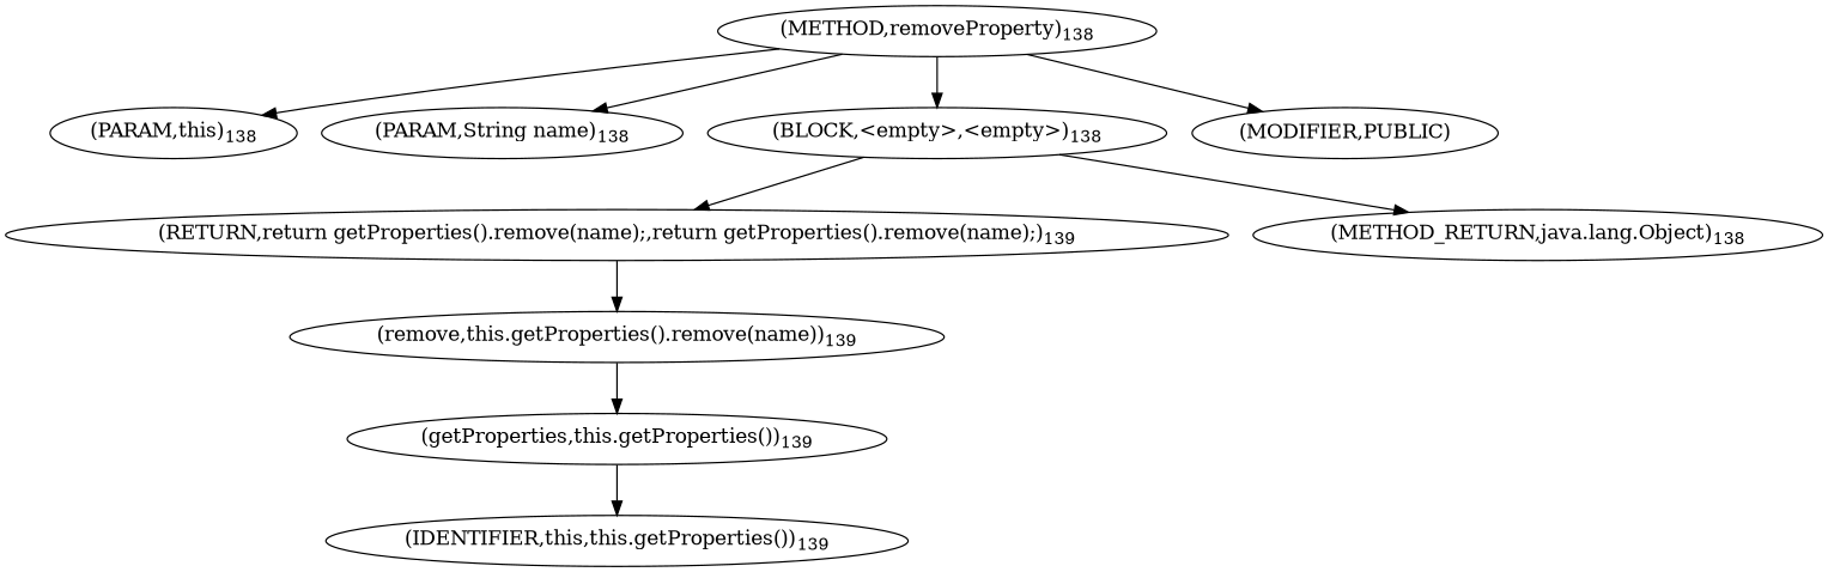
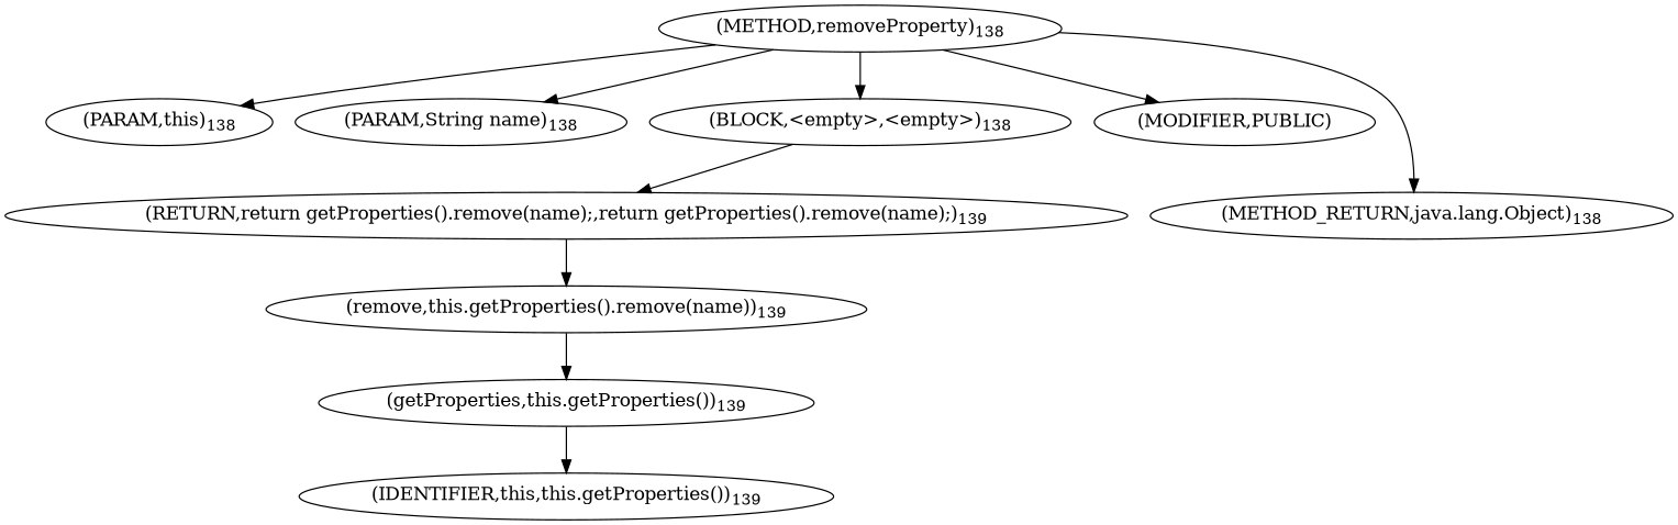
  digraph {
    n1 [label=<(METHOD,removeProperty)<SUB>138</SUB>>]
    n2 [label=<(PARAM,this)<SUB>138</SUB>>]
    n3 [label=<(PARAM,String name)<SUB>138</SUB>>]
    n4 [label=<(BLOCK,&lt;empty&gt;,&lt;empty&gt;)<SUB>138</SUB>>]
    n5 [label=<(MODIFIER,PUBLIC)>]
    n6 [label=<(METHOD_RETURN,java.lang.Object)<SUB>138</SUB>>]
    n7 [label=<(RETURN,return getProperties().remove(name);,return getProperties().remove(name);)<SUB>139</SUB>>]
    n8 [label=<(remove,this.getProperties().remove(name))<SUB>139</SUB>>]
    n9 [label=<(getProperties,this.getProperties())<SUB>139</SUB>>]
    n10 [label=<(IDENTIFIER,this,this.getProperties())<SUB>139</SUB>>]
    n1 -> n2
    n1 -> n3
    n1 -> n4
    n1 -> n5
-   n4 -> n6
+   n1 -> n6
    n4 -> n7
    n7 -> n8
    n8 -> n9
    n9 -> n10
  }
